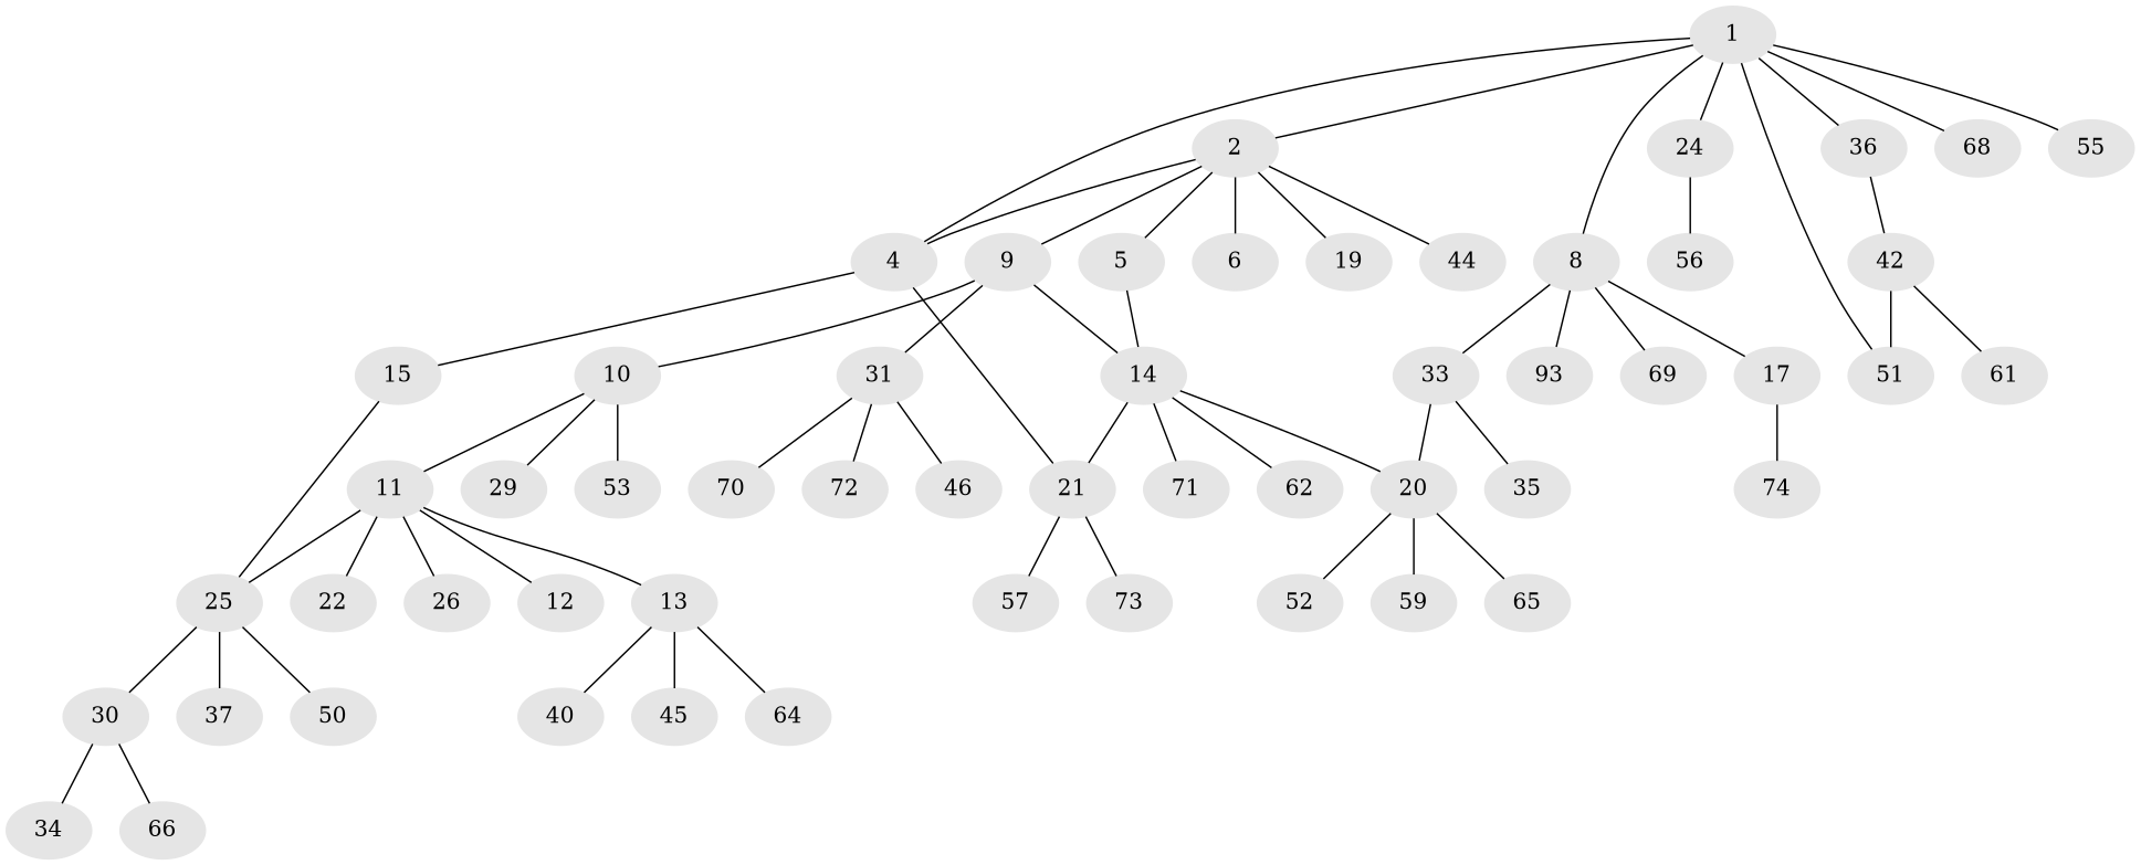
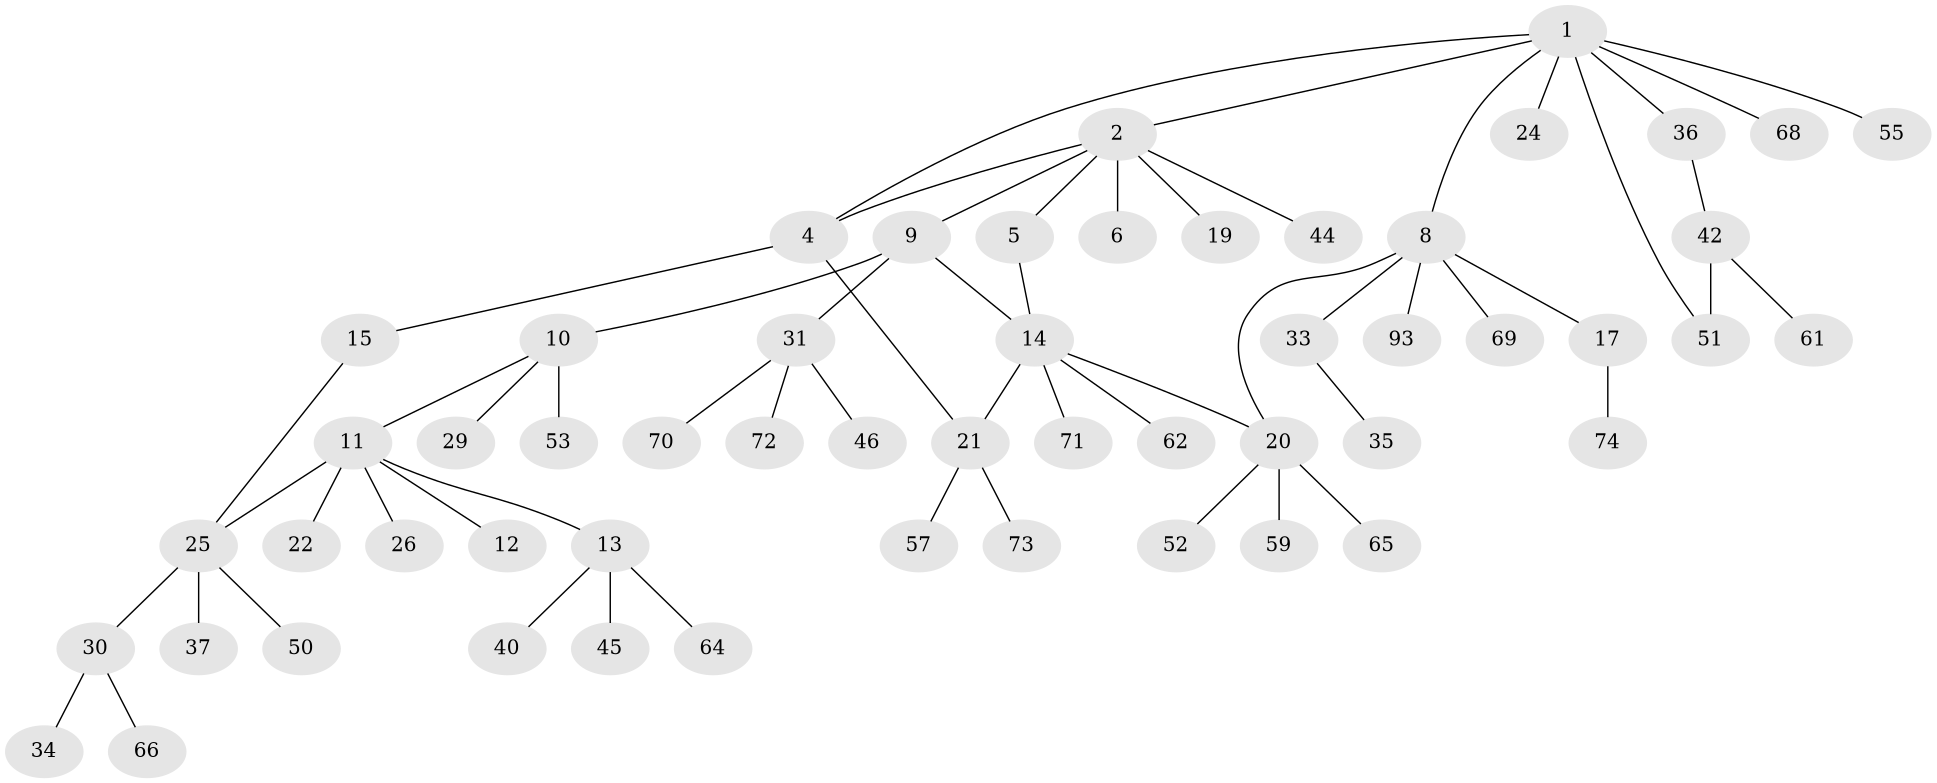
  graph {
    node [color=gray90 style=filled]
    1 [super="+7"]
    2 [super="+3"]
    4 [super="+75"]
    8 [super="+27"]
    24 [super="+31"]
    36
    51
    68
    55
    5
    6
    9 [super="+76"]
    19
    44
    15 [super="+18"]
    21 [super="+48"]
    17
    20 [super="+43"]
    n19 [label=93 super="+41"]
    33
    69
-   56
    42 [super="+47"]
    14 [super="+49"]
    10
    n26 [label=31 super="+67"]
    25 [super="+28"]
    57
    73
    62
    71
    74
    52
    59
    65
    35 [super="+39"]
    11 [super="+16"]
    29 [super="+54"]
    53
    46
    70
    72
    12
    13 [super="+38"]
    22
    26
    40 [super="+63"]
    45
    64
    30 [super="+60"]
    37
    50 [super="+58"]
    34
    66
    61
    1 -- 2
    1 -- 4
    1 -- 8
    1 -- 24
    1 -- 36
    1 -- 51
    1 -- 68
    1 -- 55
    2 -- 4
    2 -- 5
    2 -- 6
    2 -- 9
    2 -- 19
    2 -- 44
    4 -- 15
    4 -- 21
    8 -- 17
-   33 -- 20
+   8 -- 20
    8 -- n19
    8 -- 33
    8 -- 69
-   24 -- 56
    36 -- 42
    5 -- 14
    9 -- 14
    9 -- 10 [weight=2]
    9 -- n26
    15 -- 25
    21 -- 57
    21 -- 73
    17 -- 74
    20 -- 52
    20 -- 59
    20 -- 65
    33 -- 35
    42 -- 51
    42 -- 61
    14 -- 21
    14 -- 20
    14 -- 62
    14 -- 71
    10 -- 11
    10 -- 29
    10 -- 53
    n26 -- 46
    n26 -- 70
    n26 -- 72
    25 -- 30
    25 -- 37
    25 -- 50
    11 -- 25
    11 -- 12
    11 -- 13
    11 -- 22
    11 -- 26
    13 -- 40
    13 -- 45
    13 -- 64
    30 -- 34
    30 -- 66
  }
